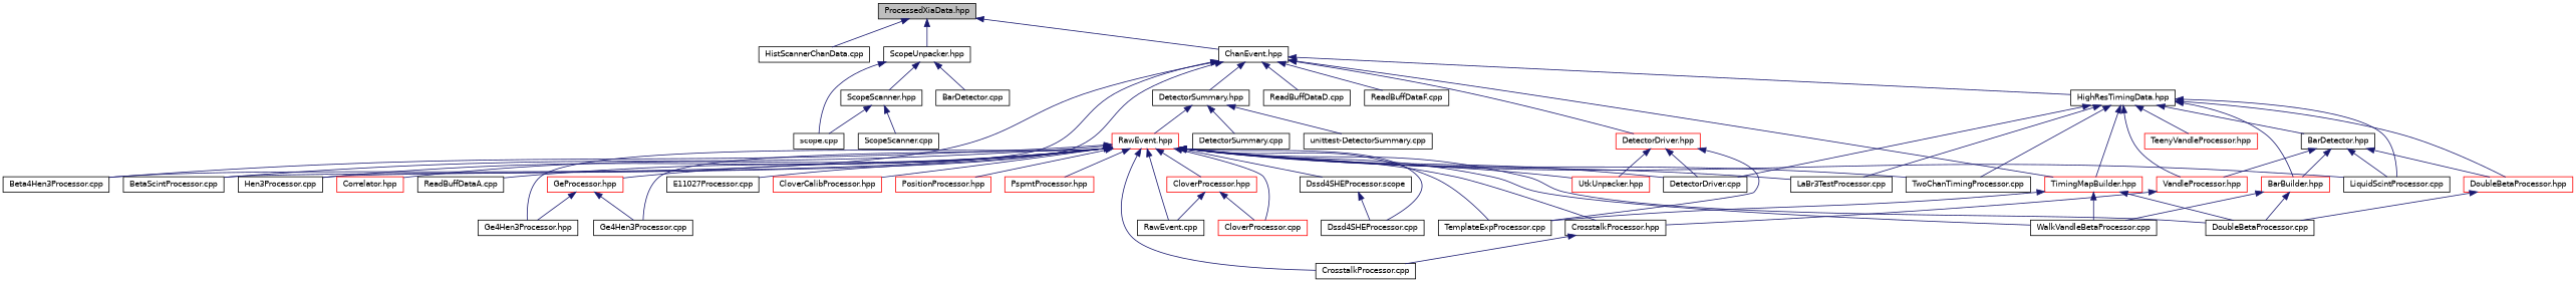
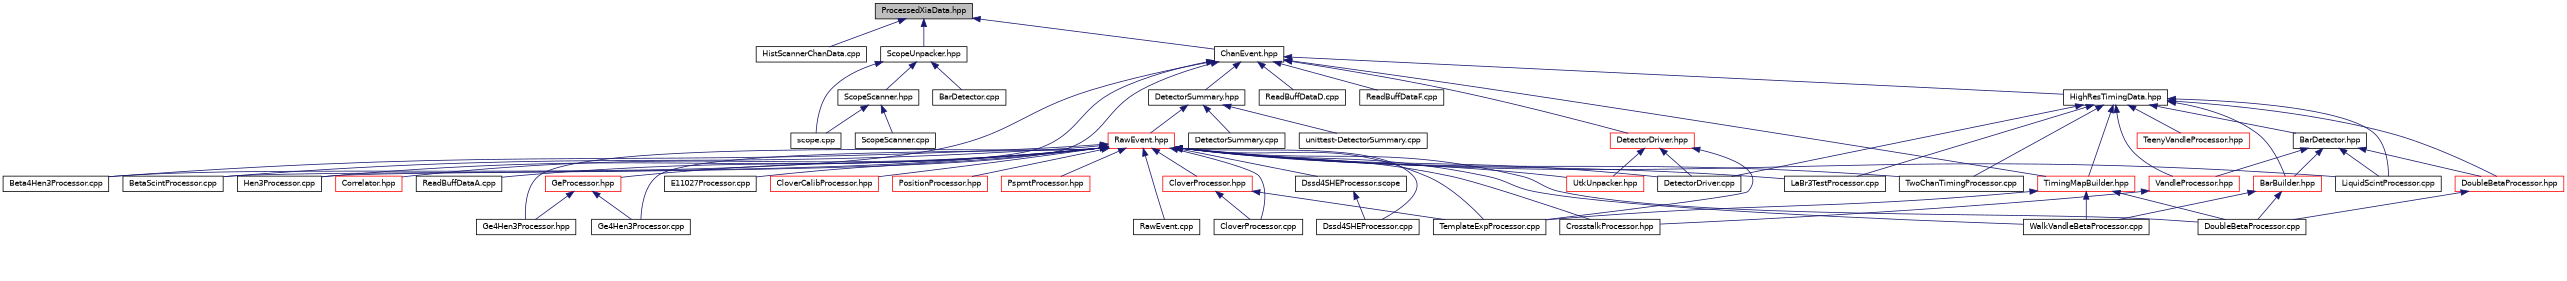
  digraph {
    node [color=black fillcolor=white fontname=Helvetica fontsize=10 shape=record style=filled]
    edge [color=midnightblue dir=back fontname=Helvetica fontsize=10 labelfontname=Helvetica labelfontsize=10 style=solid]
    n1 [fillcolor=grey75 fontcolor=black height=0.2 label="ProcessedXiaData.hpp" width=0.4]
    n2 [height=0.2 label="HistScannerChanData.cpp" width=0.4]
    n3 [height=0.2 label="ScopeUnpacker.hpp" width=0.4]
    n4 [height=0.2 label="ChanEvent.hpp" width=0.4]
    n5 [height=0.2 label="ScopeScanner.hpp" width=0.4]
    n6 [height=0.2 label="scope.cpp" width=0.4]
    n7 [height=0.2 label="BarDetector.cpp" width=0.4]
    n8 [height=0.2 label="HighResTimingData.hpp" width=0.4]
    n9 [color=red height=0.2 label="TimingMapBuilder.hpp" width=0.4]
    n10 [height=0.2 label="DetectorSummary.hpp" width=0.4]
    n11 [height=0.2 label="Beta4Hen3Processor.cpp" width=0.4]
    n12 [height=0.2 label="BetaScintProcessor.cpp" width=0.4]
    n13 [height=0.2 label="Hen3Processor.cpp" width=0.4]
    n14 [color=red height=0.2 label="DetectorDriver.hpp" width=0.4]
    n15 [height=0.2 label="ReadBuffDataD.cpp" width=0.4]
    n16 [height=0.2 label="ReadBuffDataF.cpp" width=0.4]
    n17 [height=0.2 label="ScopeScanner.cpp" width=0.4]
    n18 [height=0.2 label="BarDetector.hpp" width=0.4]
    n19 [color=red height=0.2 label="BarBuilder.hpp" width=0.4]
    n20 [color=red height=0.2 label="DoubleBetaProcessor.hpp" width=0.4]
    n21 [color=red height=0.2 label="VandleProcessor.hpp" width=0.4]
    n22 [height=0.2 label="LiquidScintProcessor.cpp" width=0.4]
    n23 [height=0.2 label="DetectorDriver.cpp" width=0.4]
    n24 [height=0.2 label="LaBr3TestProcessor.cpp" width=0.4]
    n25 [height=0.2 label="TwoChanTimingProcessor.cpp" width=0.4]
    n26 [color=red height=0.2 label="TeenyVandleProcessor.hpp" width=0.4]
    n27 [height=0.2 label="WalkVandleBetaProcessor.cpp" width=0.4]
    n28 [height=0.2 label="DoubleBetaProcessor.cpp" width=0.4]
    n29 [height=0.2 label="TemplateExpProcessor.cpp" width=0.4]
    n30 [color=red height=0.2 label="RawEvent.hpp" width=0.4]
    n31 [height=0.2 label="DetectorSummary.cpp" width=0.4]
    n32 [height=0.2 label="unittest-DetectorSummary.cpp" width=0.4]
    n33 [height=0.2 label="CrosstalkProcessor.hpp" width=0.4]
-   n34 [height=0.2 label="CrosstalkProcessor.cpp" width=0.4]
    n35 [color=red height=0.2 label="Correlator.hpp" width=0.4]
    n36 [color=red height=0.2 label="UtkUnpacker.hpp" width=0.4]
    n37 [height=0.2 label="RawEvent.cpp" width=0.4]
    n38 [height=0.2 label="ReadBuffDataA.cpp" width=0.4]
    n39 [height=0.2 label="Dssd4SHEProcessor.scope" width=0.4]
    n40 [height=0.2 label="Dssd4SHEProcessor.cpp" width=0.4]
    n41 [height=0.2 label="Ge4Hen3Processor.hpp" width=0.4]
    n42 [height=0.2 label="Ge4Hen3Processor.cpp" width=0.4]
    n43 [height=0.2 label="E11027Processor.cpp" width=0.4]
    n44 [color=red height=0.2 label="CloverCalibProcessor.hpp" width=0.4]
    n45 [color=red height=0.2 label="CloverProcessor.hpp" width=0.4]
-   n46 [color=red height=0.2 label="CloverProcessor.cpp" width=0.4]
+   n46 [height=0.2 label="CloverProcessor.cpp" width=0.4]
    n47 [color=red height=0.2 label="GeProcessor.hpp" width=0.4]
    n48 [color=red height=0.2 label="PositionProcessor.hpp" width=0.4]
    n49 [color=red height=0.2 label="PspmtProcessor.hpp" width=0.4]
    n1 -> n2
    n1 -> n3
    n1 -> n4
    n3 -> n5
    n3 -> n6
    n3 -> n7
    n4 -> n8
    n4 -> n9
    n4 -> n10
    n4 -> n11
    n4 -> n12
    n4 -> n13
    n4 -> n14
    n4 -> n15
    n4 -> n16
    n5 -> n6
    n5 -> n17
    n8 -> n9
    n8 -> n18
    n8 -> n19
    n8 -> n20
    n8 -> n21
    n8 -> n22
    n8 -> n23
    n8 -> n24
    n8 -> n25
    n8 -> n26
    n9 -> n27
    n9 -> n28
    n9 -> n29
    n10 -> n30
    n10 -> n31
    n10 -> n32
    n14 -> n23
    n14 -> n29
    n14 -> n36
    n18 -> n19
    n18 -> n20
    n18 -> n21
    n18 -> n22
    n19 -> n27
    n19 -> n28
    n20 -> n28
    n21 -> n33
    n30 -> n11
    n30 -> n12
    n30 -> n13
    n30 -> n22
    n30 -> n23
    n30 -> n24
    n30 -> n25
    n30 -> n27
    n30 -> n28
    n30 -> n29
    n30 -> n33
-   n30 -> n34
    n30 -> n35
    n30 -> n36
    n30 -> n37
    n30 -> n38
    n30 -> n39
    n30 -> n40
    n30 -> n41
    n30 -> n42
    n30 -> n43
    n30 -> n44
    n30 -> n45
    n30 -> n46
    n30 -> n47
    n30 -> n48
    n30 -> n49
-   n33 -> n34
    n39 -> n40
-   n45 -> n37
+   n45 -> n29
    n45 -> n46
    n47 -> n41
    n47 -> n42
  }
